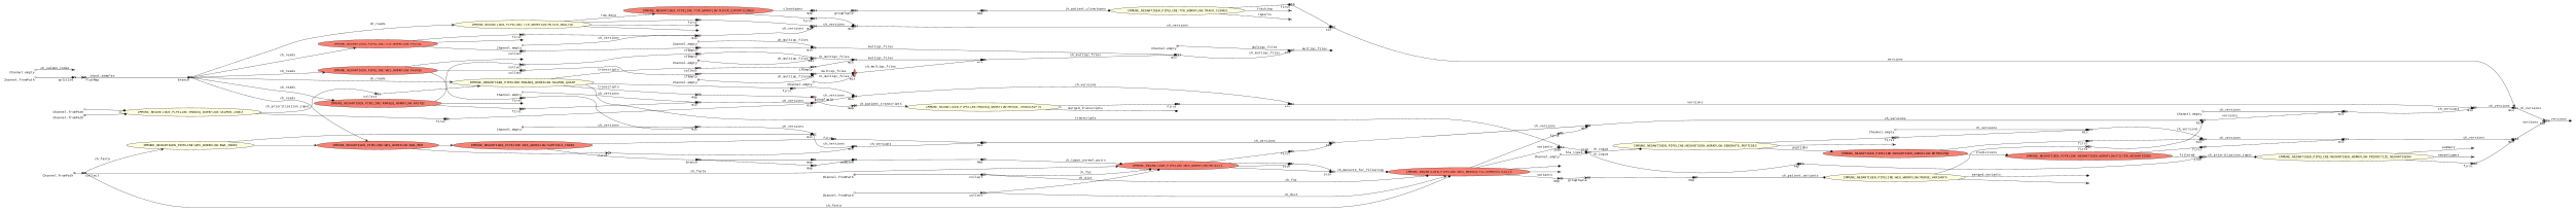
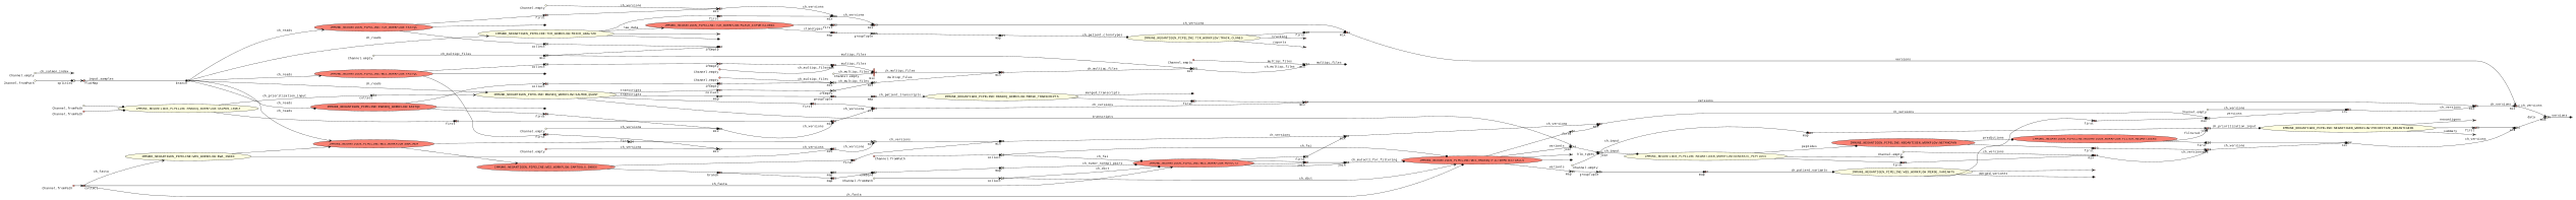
  digraph {
    fontname="Liberation Mono"
    rankdir=LR
    node [fillcolor=salmon fixedsize=true fontname="Liberation Mono" shape=circle style=filled]
    edge [arrowhead=dot fontname="Liberation Mono"]
    v0 [fillcolor=lightyellow shape=point width=0.1 xlabel="Channel.fromPath"]
    v1 [fillcolor=lightyellow width=0.1 xlabel=splitCsv]
    v2 [width=0.1 xlabel=flatMap]
    v5 [fillcolor=lightyellow width=0.1 xlabel=branch]
    n5 [label="IMMUNE_NEOANTIGEN_PIPELINE:RNASEQ_WORKFLOW:FASTQC" fixedsize="" shape=""]
    n6 [label="IMMUNE_NEOANTIGEN_PIPELINE:WES_WORKFLOW:FASTQC" fixedsize="" shape=""]
    n7 [label="IMMUNE_NEOANTIGEN_PIPELINE:TCR_WORKFLOW:FASTQC" fixedsize="" shape=""]
    n8 [label="IMMUNE_NEOANTIGEN_PIPELINE:WES_WORKFLOW:BWA_MEM" fixedsize="" shape=""]
    n9 [fillcolor=lightyellow label="IMMUNE_NEOANTIGEN_PIPELINE:RNASEQ_WORKFLOW:SALMON_QUANT" fixedsize="" shape=""]
    n10 [fillcolor=lightyellow label="IMMUNE_NEOANTIGEN_PIPELINE:TCR_WORKFLOW:MIXCR_ANALYZE" fixedsize="" shape=""]
    v58 [fillcolor=lightyellow shape=point fixedsize=""]
    v61 [width=0.1 xlabel=collect]
    v59 [width=0.1 xlabel=first]
    v15 [shape=point fixedsize=""]
    v18 [fillcolor=lightyellow width=0.1 xlabel=collect]
    v16 [width=0.1 xlabel=first]
    v90 [shape=point fixedsize=""]
    v93 [fillcolor=lightyellow width=0.1 xlabel=collect]
    v91 [width=0.1 xlabel=first]
    n20 [label="IMMUNE_NEOANTIGEN_PIPELINE:WES_WORKFLOW:SAMTOOLS_INDEX" fixedsize="" shape=""]
    v24 [fillcolor=lightyellow width=0.1 xlabel=first]
    v114 [fillcolor=lightyellow width=0.1 xlabel=join]
    v75 [width=0.1 xlabel=collect]
    v73 [width=0.1 xlabel=first]
    v78 [fillcolor=lightyellow width=0.1 xlabel=map]
    n26 [label="IMMUNE_NEOANTIGEN_PIPELINE:TCR_WORKFLOW:MIXCR_EXPORTCLONES" fixedsize="" shape=""]
    v98 [fillcolor=lightyellow shape=point fixedsize=""]
    v97 [shape=point fixedsize=""]
    v99 [width=0.1 xlabel=first]
    v3 [fillcolor=lightyellow shape=point width=0.1 xlabel="Channel.empty"]
    v53 [width=0.1 xlabel=mix]
    v85 [width=0.1 xlabel=mix]
    v112 [width=0.1 xlabel=mix]
    v4 [fillcolor=lightyellow shape=point width=0.1 xlabel="Channel.empty"]
    v54 [shape=ellipse width=0.1 xlabel=mix]
    v86 [width=0.1 xlabel=mix]
    v113 [fillcolor=lightyellow width=0.1 xlabel=mix]
    v62 [width=0.1 xlabel=ifEmpty]
    v60 [fillcolor=lightyellow width=0.1 xlabel=mix]
    v19 [width=0.1 xlabel=ifEmpty]
    v17 [fillcolor=lightyellow width=0.1 xlabel=mix]
    v94 [width=0.1 xlabel=ifEmpty]
    v92 [width=0.1 xlabel=mix]
    v6 [shape=point width=0.1 xlabel="Channel.empty"]
    v22 [width=0.1 xlabel=mix]
    v25 [fillcolor=lightyellow width=0.1 xlabel=mix]
    v7 [shape=point width=0.1 xlabel="Channel.empty"]
    v20 [width=0.1 xlabel=mix]
    v8 [shape=point width=0.1 xlabel="Channel.fromPath"]
    v9 [width=0.1 xlabel=collect]
    n51 [fillcolor=lightyellow label="IMMUNE_NEOANTIGEN_PIPELINE:WES_WORKFLOW:BWA_INDEX" fixedsize="" shape=""]
    n52 [label="IMMUNE_NEOANTIGEN_PIPELINE:WES_WORKFLOW:MUTECT2" fixedsize="" shape=""]
    n53 [label="IMMUNE_NEOANTIGEN_PIPELINE:WES_RNASEQ:FILTERMUTECTCALLS" fixedsize="" shape=""]
    v37 [width=0.1 xlabel=join]
    v38 [fillcolor=lightyellow width=0.1 xlabel=join]
    v35 [fillcolor=lightyellow width=0.1 xlabel=first]
    v45 [fillcolor=lightyellow width=0.1 xlabel=map]
    v41 [fillcolor=lightyellow shape=point fixedsize=""]
    v40 [fillcolor=lightyellow shape=point fixedsize=""]
    v42 [fillcolor=lightyellow width=0.1 xlabel=first]
    v10 [shape=point width=0.1 xlabel="Channel.fromPath"]
    v11 [fillcolor=lightyellow width=0.1 xlabel=collect]
    v36 [fillcolor=lightyellow width=0.1 xlabel=mix]
    v12 [fillcolor=lightyellow shape=point width=0.1 xlabel="Channel.fromPath"]
    v13 [fillcolor=lightyellow width=0.1 xlabel=collect]
    v28 [fillcolor=lightyellow width=0.1 xlabel=mix]
    v29 [width=0.1 xlabel=branch]
    v27 [width=0.1 xlabel=first]
    v30 [fillcolor=lightyellow width=0.1 xlabel=map]
    v31 [width=0.1 xlabel=map]
    v43 [width=0.1 xlabel=mix]
    v32 [fillcolor=lightyellow width=0.1 xlabel=combine]
    v52 [fillcolor=lightyellow width=0.1 xlabel=mix]
    v33 [fillcolor=lightyellow width=0.1 xlabel=map]
    v46 [fillcolor=lightyellow width=0.1 xlabel=groupTuple]
    v115 [fillcolor=lightyellow width=0.1 xlabel=join]
    v47 [width=0.1 xlabel=map]
    v44 [fillcolor=lightyellow shape=point width=0.1 xlabel="Channel.empty"]
    n79 [fillcolor=lightyellow label="IMMUNE_NEOANTIGEN_PIPELINE:NEOANTIGEN_WORKFLOW:GENERATE_PEPTIDES" fixedsize="" shape=""]
    v128 [width=0.1 xlabel=map]
    n81 [label="IMMUNE_NEOANTIGEN_PIPELINE:NEOANTIGEN_WORKFLOW:NETMHCPAN" fixedsize="" shape=""]
    v119 [fillcolor=lightyellow shape=point fixedsize=""]
    v120 [width=0.1 xlabel=first]
    v129 [width=0.1 xlabel=join]
    n85 [fillcolor=lightyellow label="IMMUNE_NEOANTIGEN_PIPELINE:WES_WORKFLOW:MERGE_VARIANTS" fixedsize="" shape=""]
    v50 [shape=point fixedsize=""]
    v49 [shape=point fixedsize=""]
    v51 [width=0.1 xlabel=first]
    v135 [fillcolor=lightyellow width=0.1 xlabel=mix]
    v137 [fillcolor=lightyellow width=0.1 xlabel=mix]
    v55 [fillcolor=lightyellow shape=point width=0.1 xlabel="Channel.empty"]
    v70 [width=0.1 xlabel=mix]
    v74 [width=0.1 xlabel=mix]
    v56 [shape=point width=0.1 xlabel="Channel.empty"]
    v63 [fillcolor=lightyellow width=0.1 xlabel=mix]
    v77 [fillcolor=lightyellow width=0.1 xlabel=mix]
    v84 [width=0.1 xlabel=mix]
    v64 [fillcolor=lightyellow shape=point width=0.1 xlabel="Channel.empty"]
    v65 [fillcolor=lightyellow shape=point fixedsize=""]
    v66 [shape=point width=0.1 xlabel="Channel.fromPath"]
    n101 [fillcolor=lightyellow label="IMMUNE_NEOANTIGEN_PIPELINE:RNASEQ_WORKFLOW:SALMON_INDEX" fixedsize="" shape=""]
    v71 [fillcolor=lightyellow width=0.1 xlabel=collect]
    v69 [width=0.1 xlabel=first]
    v67 [fillcolor=lightyellow shape=point width=0.1 xlabel="Channel.fromPath"]
    v76 [fillcolor=lightyellow width=0.1 xlabel=ifEmpty]
    v79 [width=0.1 xlabel=groupTuple]
    v80 [width=0.1 xlabel=map]
    n108 [fillcolor=lightyellow label="IMMUNE_NEOANTIGEN_PIPELINE:RNASEQ_WORKFLOW:MERGE_TRANSCRIPTS" fixedsize="" shape=""]
    v82 [shape=point fixedsize=""]
    v83 [width=0.1 xlabel=first]
    v136 [fillcolor=lightyellow shape=point fixedsize=""]
    v138 [fillcolor=lightyellow shape=point fixedsize=""]
    v87 [fillcolor=lightyellow shape=point width=0.1 xlabel="Channel.empty"]
    v100 [fillcolor=lightyellow width=0.1 xlabel=mix]
    v103 [width=0.1 xlabel=mix]
    v88 [fillcolor=lightyellow shape=point width=0.1 xlabel="Channel.empty"]
    v95 [fillcolor=lightyellow width=0.1 xlabel=mix]
    v111 [width=0.1 xlabel=mix]
    v104 [width=0.1 xlabel=map]
    v102 [width=0.1 xlabel=first]
    v105 [fillcolor=lightyellow width=0.1 xlabel=groupTuple]
    v106 [fillcolor=lightyellow width=0.1 xlabel=map]
    n123 [fillcolor=lightyellow label="IMMUNE_NEOANTIGEN_PIPELINE:TCR_WORKFLOW:TRACK_CLONES" fixedsize="" shape=""]
    v109 [shape=point fixedsize=""]
    v108 [shape=point fixedsize=""]
    v110 [fillcolor=lightyellow width=0.1 xlabel=first]
    n127 [label="IMMUNE_NEOANTIGEN_PIPELINE:NEOANTIGEN_WORKFLOW:FILTER_NEOANTIGENS" fixedsize="" shape=""]
    v123 [width=0.1 xlabel=first]
    v121 [width=0.1 xlabel=mix]
    v116 [fillcolor=lightyellow shape=point width=0.1 xlabel="Channel.empty"]
    v124 [width=0.1 xlabel=mix]
    v127 [fillcolor=lightyellow width=0.1 xlabel=mix]
    v117 [shape=point width=0.1 xlabel="Channel.empty"]
    v126 [fillcolor=lightyellow width=0.1 xlabel=first]
    v134 [fillcolor=lightyellow width=0.1 xlabel=mix]
    n136 [fillcolor=lightyellow label="IMMUNE_NEOANTIGEN_PIPELINE:NEOANTIGEN_WORKFLOW:PRIORITIZE_NEOANTIGENS" fixedsize="" shape=""]
    v132 [shape=point fixedsize=""]
    v131 [fillcolor=lightyellow shape=point fixedsize=""]
    v133 [width=0.1 xlabel=first]
    v0 -> v1
    v1 -> v2 [arrowhead=vee]
    v2 -> v5 [label=input_samples]
    v5 -> n5 [label=ch_reads]
    v5 -> n6 [arrowhead=vee label=ch_reads]
    v5 -> n7 [arrowhead=vee label=ch_reads]
    v5 -> n8 [arrowhead=vee label=ch_reads]
    v5 -> n9 [arrowhead=vee label=ch_reads]
    v5 -> n10 [arrowhead=vee label=ch_reads]
    n5 -> v58
    n5 -> v61 [arrowhead=vee]
    n5 -> v59 [arrowhead=vee]
    n6 -> v15
    n6 -> v18
    n6 -> v16
    n7 -> v90
    n7 -> v93
    n7 -> v91 [arrowhead=vee]
    n8 -> n20 [arrowhead=vee]
    n8 -> v24 [arrowhead=vee]
    n9 -> v114 [arrowhead=vee label=transcripts]
    n9 -> v75 [arrowhead=vee label=transcripts]
    n9 -> v73
    n9 -> v78 [arrowhead=vee label=transcripts]
    n10 -> n26 [arrowhead=vee label=raw_data]
    n10 -> v98
    n10 -> v97 [arrowhead=vee]
    n10 -> v99
    v61 -> v62
    v59 -> v60
    v18 -> v19 [arrowhead=vee]
    v16 -> v17 [arrowhead=vee]
    v93 -> v94
    v91 -> v92 [arrowhead=vee]
    n20 -> v29
    n20 -> v27
    v24 -> v25 [arrowhead=vee]
    v114 -> v115
    v75 -> v76 [arrowhead=vee]
    v73 -> v74
    v78 -> v79
    n26 -> v104 [label=clonotypes]
    n26 -> v102
    v99 -> v100 [arrowhead=vee]
    v3 -> v53 [label=ch_versions]
    v53 -> v85 [label=ch_versions]
    v85 -> v112 [label=ch_versions]
    v112 -> v135 [arrowhead=vee label=ch_versions]
    v4 -> v54 [arrowhead=vee label=ch_multiqc_files]
    v54 -> v86 [label=ch_multiqc_files]
    v86 -> v113 [arrowhead=vee label=ch_multiqc_files]
    v113 -> v137 [label=ch_multiqc_files]
    v62 -> v63 [arrowhead=vee]
    v60 -> v70 [label=ch_versions]
    v19 -> v20
    v17 -> v22 [label=ch_versions]
-   v94 -> v95
+   v95 -> v94
    v92 -> v100 [label=ch_versions]
    v6 -> v17 [arrowhead=vee label=ch_versions]
    v22 -> v25 [label=ch_versions]
    v25 -> v28 [label=ch_versions]
    v7 -> v20 [label=ch_multiqc_files]
    v20 -> v54 [label=multiqc_files]
    v8 -> v9 [arrowhead=vee]
    v9 -> n51 [arrowhead=vee label=ch_fasta]
    v9 -> n52 [arrowhead=vee label=ch_fasta]
    v9 -> n53 [label=ch_fasta]
    n51 -> n8 [arrowhead=vee]
    n51 -> v22 [arrowhead=vee]
    n52 -> v37 [arrowhead=vee]
    n52 -> v37
    n52 -> v38
    n52 -> v35
    n53 -> v114 [label=variants]
    n53 -> v45 [arrowhead=vee label=variants]
    n53 -> v41
    n53 -> v40 [arrowhead=vee]
    n53 -> v42 [arrowhead=vee]
    v37 -> v38 [arrowhead=vee]
    v38 -> n53 [label=ch_mutect2_for_filtering]
    v35 -> v36
    v45 -> v46 [arrowhead=vee]
    v42 -> v43
    v10 -> v11
    v11 -> n52 [label=ch_fai]
    v11 -> n53 [label=ch_fai]
    v36 -> v43 [label=ch_versions]
    v12 -> v13 [arrowhead=vee]
    v13 -> n52 [label=ch_dict]
    v13 -> n53 [arrowhead=vee label=ch_dict]
    v28 -> v36 [arrowhead=vee label=ch_versions]
    v29 -> v30
    v29 -> v31
    v27 -> v28
    v30 -> v32
    v31 -> v32
    v43 -> v52 [label=ch_versions]
    v32 -> v33
    v52 -> v53 [arrowhead=vee label=versions]
    v33 -> n52 [label=ch_tumor_normal_pairs]
    v46 -> v47
    v115 -> n79 [label=ch_input]
    v115 -> v128 [label=ch_input]
    v47 -> n85 [label=ch_patient_variants]
    v44 -> v115 [label=hla_types]
    n79 -> n81 [label=peptides]
    n79 -> v119 [arrowhead=vee]
    n79 -> v120 [arrowhead=vee]
    v128 -> v129 [arrowhead=vee]
    n81 -> n127 [label=predictions]
    n81 -> v123
    v120 -> v121
    v129 -> n136 [label=ch_prioritization_input]
    n85 -> v50 [label=merged_variants]
    n85 -> v49 [arrowhead=vee]
    n85 -> v51 [arrowhead=vee]
    v51 -> v52
    v135 -> v136 [label=versions]
    v137 -> v138 [label=multiqc_files]
    v55 -> v60 [arrowhead=vee label=ch_versions]
    v70 -> v74 [label=ch_versions]
    v74 -> v84 [arrowhead=vee label=ch_versions]
    v56 -> v63 [arrowhead=vee label=ch_multiqc_files]
    v63 -> v77 [label=ch_multiqc_files]
    v77 -> v86 [arrowhead=vee label=multiqc_files]
    v84 -> v85 [arrowhead=vee label=versions]
    v64 -> v65 [arrowhead=vee label=ch_salmon_index]
    v66 -> n101
    n101 -> v71 [arrowhead=vee label=ch_prioritization_input]
    n101 -> v69
    v71 -> n9 [arrowhead=vee]
    v69 -> v70
    v67 -> n101
    v76 -> v77 [arrowhead=vee]
    v79 -> v80 [arrowhead=vee]
    v80 -> n108 [arrowhead=vee label=ch_patient_transcripts]
    n108 -> v82 [label=merged_transcripts]
    n108 -> v83
    v83 -> v84 [arrowhead=vee]
    v87 -> v92 [arrowhead=vee label=ch_versions]
    v100 -> v103 [label=ch_versions]
    v103 -> v111 [label=ch_versions]
    v88 -> v95 [label=ch_multiqc_files]
    v95 -> v113 [arrowhead=vee label=multiqc_files]
    v111 -> v112 [arrowhead=vee label=versions]
    v104 -> v105 [arrowhead=vee]
    v102 -> v103
    v105 -> v106
    v106 -> n123 [label=ch_patient_clonotypes]
    n123 -> v109 [arrowhead=vee label=tracking]
    n123 -> v108 [arrowhead=vee label=reports]
    n123 -> v110
    v110 -> v111
    n127 -> v129 [arrowhead=vee label=filtered]
    n127 -> v126
    v123 -> v124 [arrowhead=vee]
    v121 -> v124 [label=ch_versions]
    v116 -> v121 [label=ch_versions]
    v124 -> v127 [label=ch_versions]
    v127 -> v134 [arrowhead=vee label=ch_versions]
    v117 -> v137 [arrowhead=vee label=multiqc_files]
    v126 -> v127 [arrowhead=vee]
-   v134 -> v135 [arrowhead=vee label=versions]
+   v134 -> v135 [arrowhead=vee label=data]
    n136 -> v132 [arrowhead=vee label=neoantigens]
    n136 -> v131 [arrowhead=vee label=summary]
    n136 -> v133 [arrowhead=vee]
    v133 -> v134
  }
